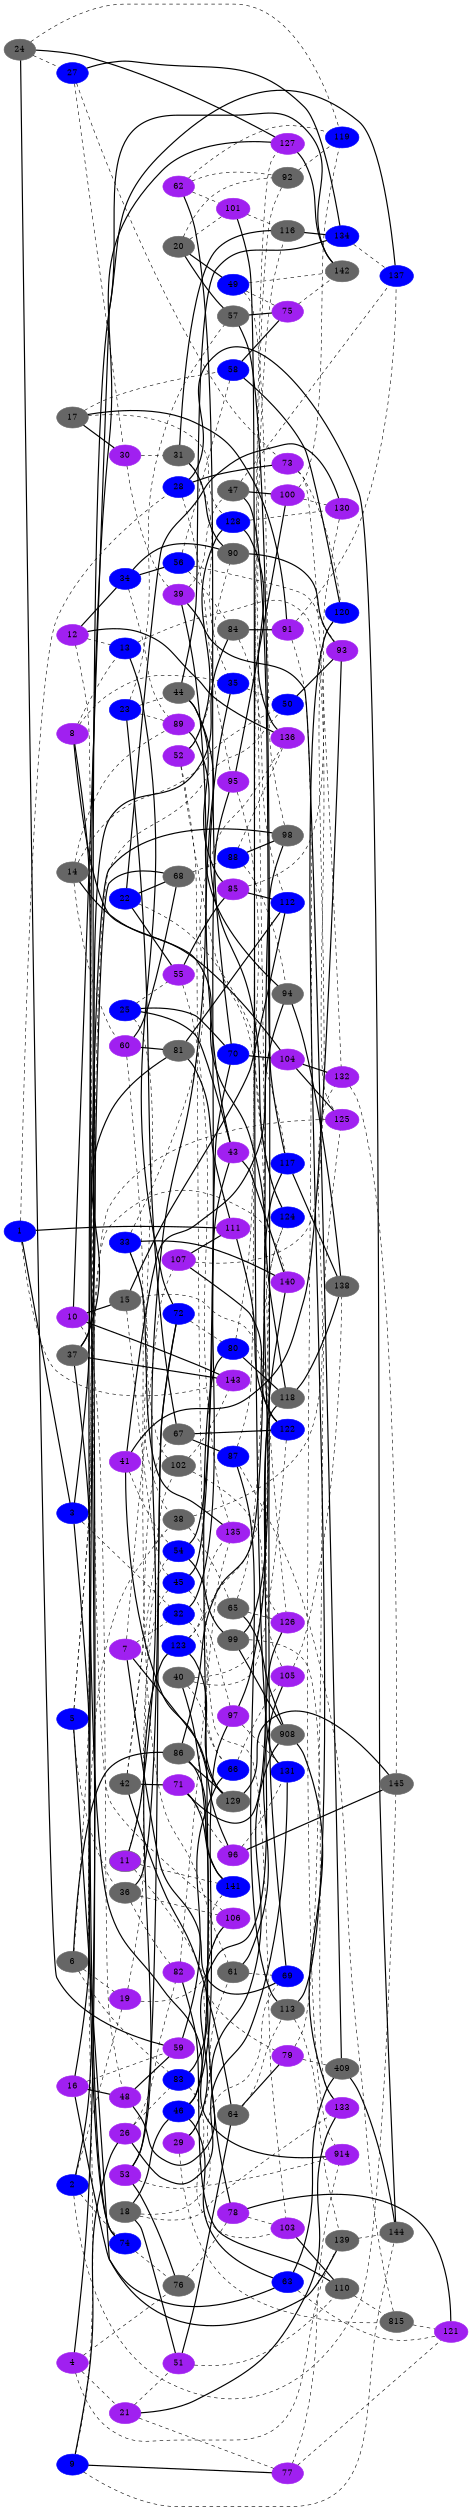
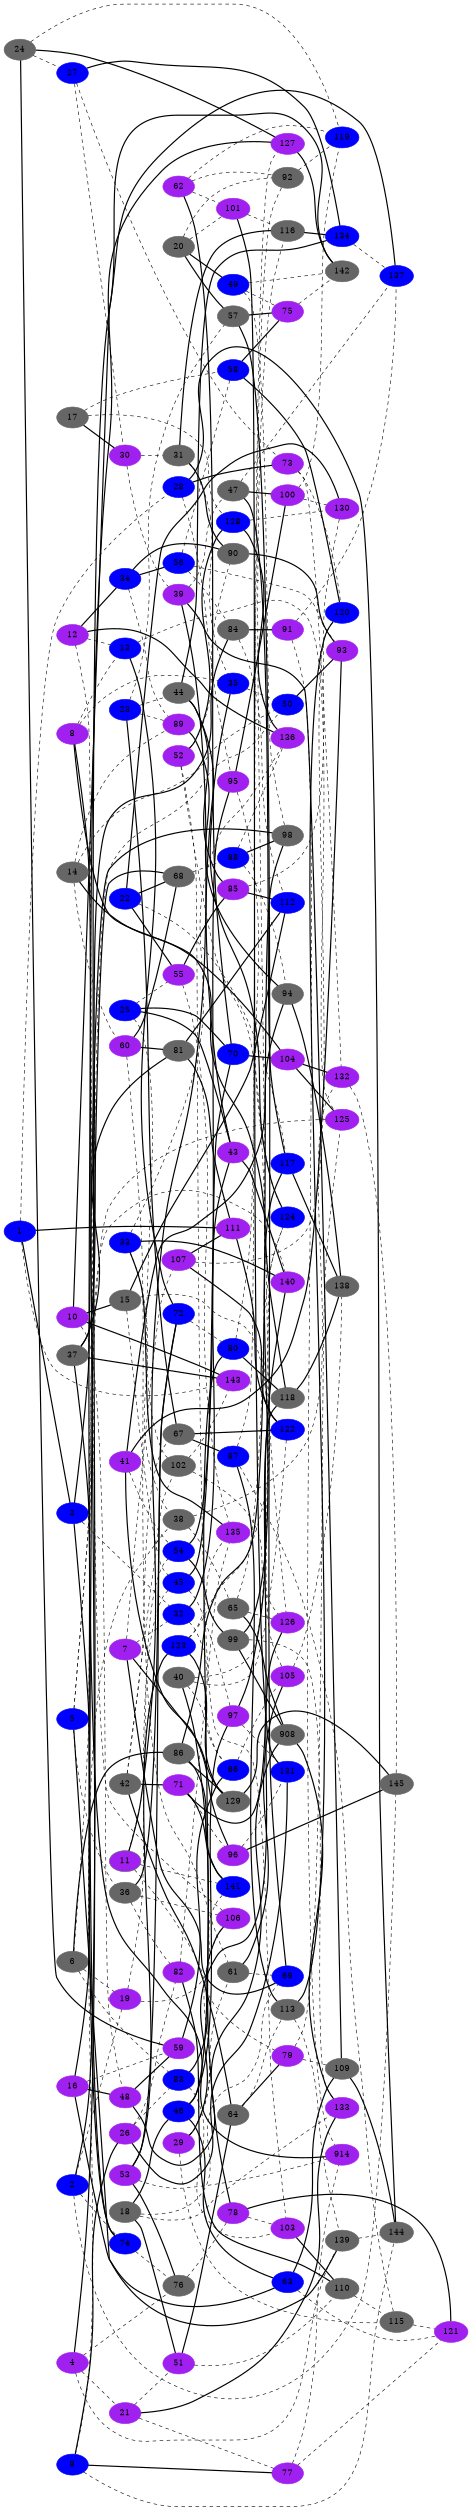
  graph {
    rankdir=LR
    node [color=purple style=filled]
    edge [style=dashed]
    1 [color=blue]
    3 [color=blue]
    28 [color=blue]
    111
    143
    74 [color=blue]
    32 [color=blue]
    98 [color=gray40]
    144 [color=gray40]
    73
    95
    122 [color=blue]
    2 [color=blue]
    19
    137 [color=blue]
    145 [color=gray40]
    141 [color=blue]
    45 [color=blue]
    76 [color=gray40]
    43
    66 [color=blue]
    4
    21
    127
    139 [color=gray40]
    77
    51
    133
    78
    142 [color=gray40]
    5 [color=blue]
    36 [color=gray40]
    125
    140
    106
    72 [color=blue]
    82
    6 [color=gray40]
    50 [color=blue]
    83 [color=blue]
    86 [color=gray40]
    93
    103
    129 [color=gray40]
    7
    69 [color=blue]
    107
    120 [color=blue]
    13 [color=blue]
    8
    35 [color=blue]
    n52 [label=914]
    118 [color=gray40]
    138 [color=gray40]
    9 [color=blue]
    26
    38 [color=gray40]
    131 [color=blue]
    65 [color=gray40]
    132
    121
    10
    15 [color=gray40]
    48
    105
    112 [color=blue]
    59
    n68 [color=gray40 label=908]
    11 [color=gray40 fillcolor=purple]
    54 [color=blue]
    79
    99 [color=gray40]
-   109 [color=gray40 label=409]
+   109 [color=gray40]
    12
    34 [color=blue]
    136
    89
    90 [color=gray40]
    56 [color=blue]
    80 [color=blue]
    14 [color=gray40]
    60
    104
    68 [color=gray40]
    61 [color=gray40]
    81 [color=gray40]
    94 [color=gray40]
    70 [color=blue]
    97
    16
    63 [color=blue]
    88 [color=blue]
    17 [color=gray40]
    30
    58 [color=blue]
    91
    128 [color=blue]
    31 [color=gray40]
    39
    75
    130
    18 [color=gray40]
    46 [color=blue]
    64 [color=gray40]
    110 [color=gray40]
    20 [color=gray40]
    49 [color=blue]
    57 [color=gray40]
    92 [color=gray40]
    101
    119 [color=blue]
    116 [color=gray40]
    22 [color=blue]
    55
    117 [color=blue]
    135
    85
    23 [color=blue]
    44 [color=gray40]
    67 [color=gray40]
    134 [color=blue]
    124 [color=blue]
    87 [color=blue]
    24 [color=gray40]
    27 [color=blue]
    25 [color=blue]
    102 [color=gray40]
    126
    100
    29
-   115 [color=gray40 label=815]
+   115 [color=gray40]
    47 [color=gray40]
    33 [color=blue]
    84 [color=gray40]
    37 [color=gray40]
    40 [color=gray40]
    41
    96
    42 [color=gray40]
    71
    113 [color=gray40]
    52
    53
    123 [color=blue]
    62
    1 -- 3 [style=bold]
    1 -- 28
    1 -- 111 [style=bold]
    1 -- 143
    3 -- 74 [style=bold]
    3 -- 32
    3 -- 98 [style=bold]
    28 -- 144 [style=bold]
    28 -- 73 [style=bold]
    28 -- 95
    111 -- 122 [style=bold]
    74 -- 76
    32 -- 43 [style=bold]
    32 -- 66
    73 -- 120
    73 -- 132
    95 -- 124
    95 -- 100 [style=bold]
    2 -- 74
    2 -- 19
    2 -- 137 [style=bold]
    2 -- 145
    19 -- 141
    19 -- 45
    45 -- 70 [style=bold]
    45 -- 97
    76 -- 78
    43 -- 140 [style=bold]
    66 -- 105
    4 -- 76
    4 -- 21
    4 -- 127 [style=bold]
    4 -- 139
    21 -- 77
    21 -- 51
    21 -- 133 [style=bold]
    127 -- 142 [style=bold]
    139 -- 144
    77 -- n52
    77 -- 121
    51 -- 64 [style=bold]
    51 -- 110
    78 -- 103
    78 -- 121 [style=bold]
    5 -- 139 [style=bold]
    5 -- 36
    5 -- 125
    5 -- 140
    36 -- 106
    36 -- 72 [style=bold]
    36 -- 82
    72 -- 80
    82 -- 110 [style=bold]
    82 -- 135
    6 -- 19
    6 -- 50
    6 -- 83
    6 -- 86 [style=bold]
    50 -- 93 [style=bold]
    83 -- 106 [style=bold]
    83 -- 103
    86 -- 98 [style=bold]
    86 -- 141 [style=bold]
    86 -- 129 [style=bold]
    103 -- 110 [style=bold]
    129 -- 145 [style=bold]
    7 -- 32
    7 -- 129 [style=bold]
    7 -- 69 [style=bold]
    7 -- 107
    107 -- 111 [style=bold]
    107 -- 122 [style=bold]
    107 -- 120
    13 -- 125
    13 -- 72 [style=bold]
    8 -- 13
    8 -- 35
    8 -- n52 [style=bold]
    8 -- 118 [style=bold]
    35 -- 50
    118 -- 138 [style=bold]
    9 -- 144
    9 -- 77 [style=bold]
    9 -- 26 [style=bold]
    9 -- 38
    26 -- 82
    26 -- 83
    26 -- 131 [style=bold]
    38 -- 65
    38 -- 132
    65 -- n68 [style=bold]
    65 -- 116
    65 -- 126
    132 -- 145
    10 -- 143 [style=bold]
    10 -- 142 [style=bold]
    10 -- 15 [style=bold]
    10 -- 48
    15 -- 45
    15 -- 105
    15 -- 112 [style=bold]
    48 -- 59 [style=bold]
    48 -- n68 [style=bold]
    105 -- 138
    59 -- 66 [style=bold]
    n68 -- 133 [style=bold]
    11 -- 141
    11 -- 35 [style=bold]
    11 -- 54
    11 -- 79
    54 -- 95 [style=bold]
    54 -- 99 [style=bold]
    79 -- 125
    79 -- 109
    99 -- 133
    99 -- n68 [style=bold]
    99 -- 117 [style=bold]
    109 -- 144 [style=bold]
    12 -- 106
    12 -- 13
    12 -- 34 [style=bold]
    12 -- 136 [style=bold]
    34 -- 89
    34 -- 90 [style=bold]
    34 -- 56 [style=bold]
    89 -- 94 [style=bold]
    90 -- 93 [style=bold]
    56 -- 93
    56 -- 58
    56 -- 84
    80 -- 118 [style=bold]
    80 -- 92
    14 -- 50
    14 -- 89
    14 -- 60
    14 -- 104 [style=bold]
    60 -- 68 [style=bold]
    60 -- 61
    60 -- 81 [style=bold]
    104 -- 125 [style=bold]
    104 -- 132 [style=bold]
    68 -- 88
    61 -- 69
    61 -- 105 [style=bold]
    81 -- 111 [style=bold]
    81 -- 112 [style=bold]
    94 -- 138 [style=bold]
    70 -- 104 [style=bold]
    97 -- 140 [style=bold]
    97 -- 131
    16 -- 48 [style=bold]
    16 -- 59
    16 -- 68 [style=bold]
    16 -- 63 [style=bold]
    63 -- 121
    63 -- 109 [style=bold]
    88 -- 98 [style=bold]
    88 -- 136
    88 -- 94
    17 -- 30 [style=bold]
    17 -- 58
-   17 -- 91 [style=bold]
    17 -- 128
    30 -- 31
    30 -- 39
    58 -- 120 [style=bold]
    58 -- 75 [style=bold]
    91 -- 137
    91 -- n52
    128 -- 136 [style=bold]
    128 -- 130
    31 -- 35
    31 -- 90 [style=bold]
    31 -- 116 [style=bold]
    39 -- 43 [style=bold]
    39 -- 109 [style=bold]
    39 -- 47
    75 -- 142
    18 -- 51 [style=bold]
    18 -- 133
    18 -- 69
    18 -- 46 [style=bold]
    46 -- 80 [style=bold]
    46 -- 97 [style=bold]
    46 -- 63 [style=bold]
    64 -- 79 [style=bold]
    64 -- 113
    110 -- 115
    20 -- 49 [style=bold]
    20 -- 57 [style=bold]
    20 -- 92
    20 -- 101
    49 -- 98
    49 -- 142
    49 -- 75
    57 -- 69 [style=bold]
    57 -- 75 [style=bold]
    92 -- 119
    101 -- 131 [style=bold]
    101 -- 116
    116 -- 134 [style=bold]
    22 -- 68 [style=bold]
    22 -- 130 [style=bold]
    22 -- 55 [style=bold]
    22 -- 117
    55 -- 135
    55 -- 85 [style=bold]
    117 -- 138 [style=bold]
    85 -- 112 [style=bold]
    85 -- 130
    23 -- 89
    23 -- 57
    23 -- 44
    23 -- 67 [style=bold]
    44 -- 85 [style=bold]
    44 -- 134 [style=bold]
    44 -- 124 [style=bold]
    67 -- 122 [style=bold]
    67 -- 87 [style=bold]
    134 -- 137
    87 -- 127
    87 -- 115
    87 -- 113 [style=bold]
    24 -- 127 [style=bold]
    24 -- 59 [style=bold]
    24 -- 119
    24 -- 27
    27 -- 73
    27 -- 30
    27 -- 134 [style=bold]
    25 -- 43 [style=bold]
    25 -- 70 [style=bold]
    25 -- 55
    25 -- 102
    102 -- 143
    102 -- 126
    100 -- 130
    100 -- 119
    29 -- 106
    29 -- 61
    29 -- 126 [style=bold]
    29 -- 115
    115 -- 121
    47 -- 137
    47 -- 117 [style=bold]
    47 -- 100 [style=bold]
    33 -- 140 [style=bold]
    33 -- 38
    33 -- 136
    33 -- 135 [style=bold]
    84 -- 112
    84 -- 91 [style=bold]
    37 -- 143 [style=bold]
    37 -- 74 [style=bold]
    37 -- 81 [style=bold]
    37 -- 84 [style=bold]
    40 -- 122
    40 -- 66
    40 -- 78 [style=bold]
    40 -- 124
    41 -- 93 [style=bold]
    41 -- 54
    41 -- 94 [style=bold]
    41 -- 96 [style=bold]
    96 -- 145 [style=bold]
    96 -- 131
    42 -- 64 [style=bold]
    42 -- 67
    42 -- 102
    42 -- 71 [style=bold]
    71 -- 141 [style=bold]
    71 -- 118 [style=bold]
    71 -- 96
    113 -- 139
    113 -- 120 [style=bold]
    52 -- 103
    52 -- 90
    52 -- 128 [style=bold]
    52 -- 126
    53 -- 76 [style=bold]
    53 -- 72 [style=bold]
    53 -- n52
    53 -- 123 [style=bold]
    123 -- 129 [style=bold]
    123 -- 135
    123 -- 124
    62 -- 70 [style=bold]
    62 -- 92
    62 -- 101
    62 -- 119
  }
